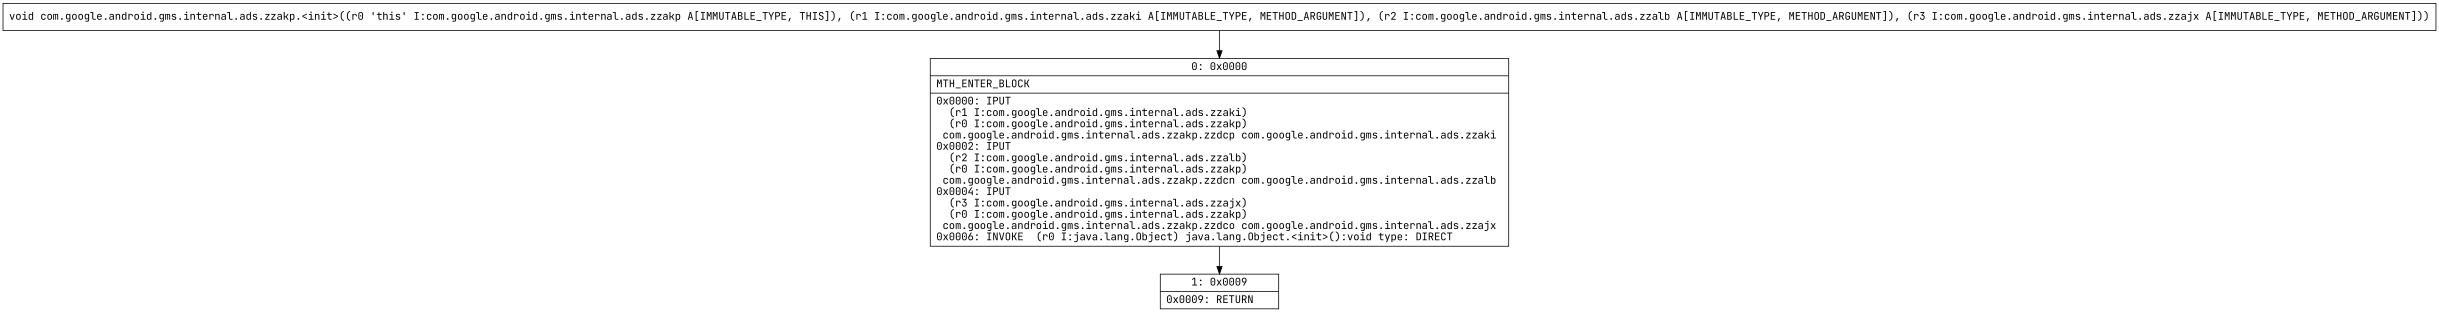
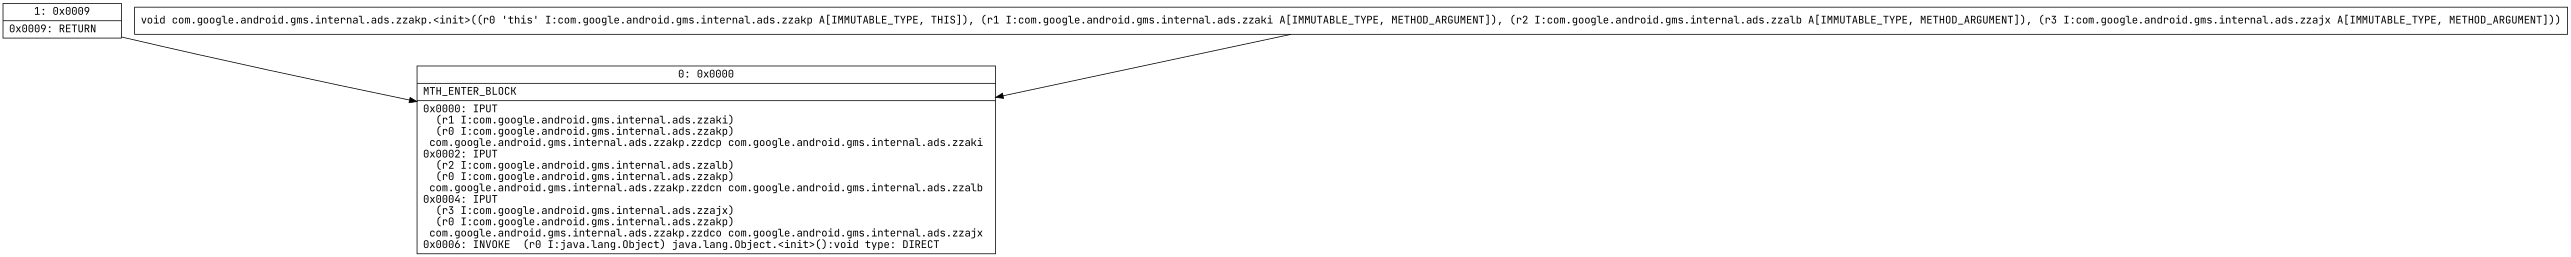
  digraph {
    fontname="JetBrains Mono"
    node [shape=record fontname="JetBrains Mono"]
    edge [fontname="JetBrains Mono"]
    n1 [label="{0\:\ 0x0000|MTH_ENTER_BLOCK\l|0x0000: IPUT  \l  (r1 I:com.google.android.gms.internal.ads.zzaki)\l  (r0 I:com.google.android.gms.internal.ads.zzakp)\l com.google.android.gms.internal.ads.zzakp.zzdcp com.google.android.gms.internal.ads.zzaki \l0x0002: IPUT  \l  (r2 I:com.google.android.gms.internal.ads.zzalb)\l  (r0 I:com.google.android.gms.internal.ads.zzakp)\l com.google.android.gms.internal.ads.zzakp.zzdcn com.google.android.gms.internal.ads.zzalb \l0x0004: IPUT  \l  (r3 I:com.google.android.gms.internal.ads.zzajx)\l  (r0 I:com.google.android.gms.internal.ads.zzakp)\l com.google.android.gms.internal.ads.zzakp.zzdco com.google.android.gms.internal.ads.zzajx \l0x0006: INVOKE  (r0 I:java.lang.Object) java.lang.Object.\<init\>():void type: DIRECT \l}"]
    n2 [label="{1\:\ 0x0009|0x0009: RETURN   \l}"]
    n3 [label="{void com.google.android.gms.internal.ads.zzakp.\<init\>((r0 'this' I:com.google.android.gms.internal.ads.zzakp A[IMMUTABLE_TYPE, THIS]), (r1 I:com.google.android.gms.internal.ads.zzaki A[IMMUTABLE_TYPE, METHOD_ARGUMENT]), (r2 I:com.google.android.gms.internal.ads.zzalb A[IMMUTABLE_TYPE, METHOD_ARGUMENT]), (r3 I:com.google.android.gms.internal.ads.zzajx A[IMMUTABLE_TYPE, METHOD_ARGUMENT])) }"]
-   n1 -> n2
+   n2 -> n1
    n3 -> n1
  }
